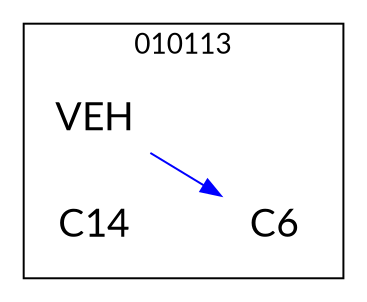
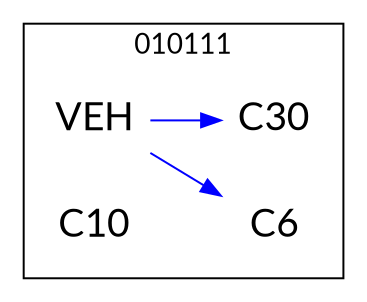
  strict digraph {
    fontname=Lato
    rankdir=LR
    node [color=brown fontname=Lato fontsize=20 shape=plaintext]
    edge [color=blue fontname=Lato]
    n1 [label=VEH]
    n2 [label=C6]
-   n4 [label=C14]
+   n3 [color=gray40 label=C30]
+   n4 [label=C10]
    subgraph cluster_1 {
-     label=010113
+     label=010111
      labeldoc=t
      n1
      n2
+     n3
      n4
    }
    n1 -> n2
+   n1 -> n3
  }
